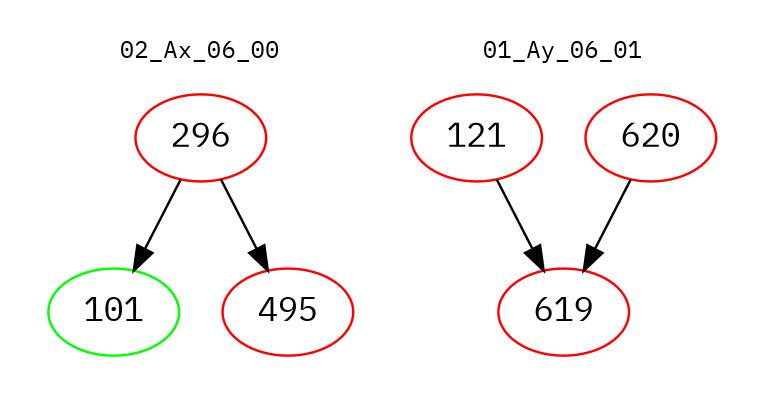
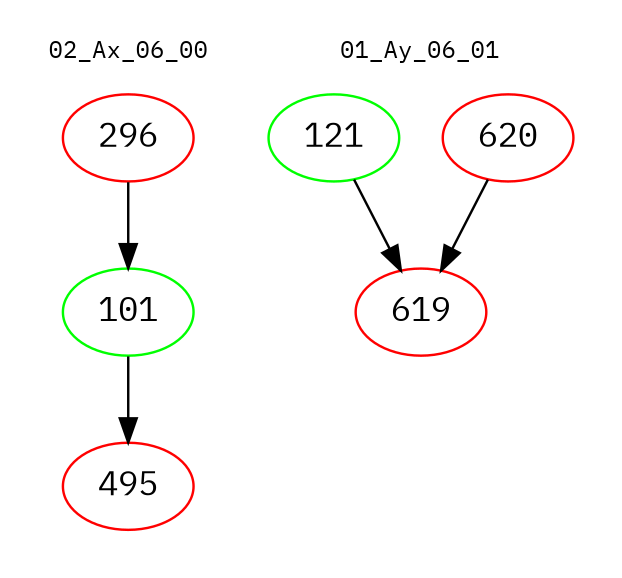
  digraph {
    fontname="IBM Plex Mono"
    node [color=red fontname="IBM Plex Mono"]
    edge [color=black fontname="IBM Plex Mono"]
    n1 [label=296]
    n2 [color=green label=101]
    n3 [label=495]
    n4 [label=620]
-   n5 [label=121]
+   n5 [color=green label=121]
    n6 [label=619]
    subgraph cluster_1 {
      color=white
      fontsize=10
      label="02_Ax_06_00"
      n1
      n2
      n3
    }
    subgraph cluster_2 {
      color=white
      fontsize=10
      label="01_Ay_06_01"
      n4
      n5
      n6
    }
    n1 -> n2
-   n1 -> n3
+   n2 -> n3
    n4 -> n6
    n5 -> n6
  }
